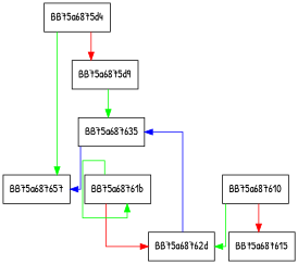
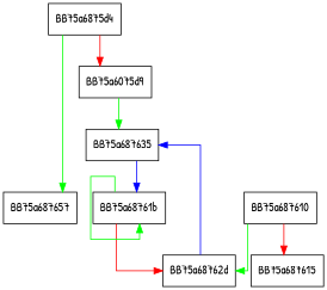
  digraph {
    fontname="Patrick Hand"
    splines=ortho
    node [fontname="Patrick Hand" shape=box]
    edge [color=green fontname="Patrick Hand"]
    BB75a6875d4
    BB75a687657
-   BB75a6875d9
+   BB75a6875d9 [label=BB75a6075d9]
    BB75a687635
    BB75a687610
    BB75a68762d
    BB75a687615
    BB75a68761b
    BB75a6875d4 -> BB75a687657
    BB75a6875d4 -> BB75a6875d9 [color=red]
    BB75a6875d9 -> BB75a687635
-   BB75a687635 -> BB75a687657 [color=blue]
+   BB75a687635 -> BB75a68761b [color=blue]
    BB75a687610 -> BB75a68762d
    BB75a687610 -> BB75a687615 [color=red]
    BB75a68762d -> BB75a687635 [color=blue]
    BB75a68761b -> BB75a68762d [color=red]
    BB75a68761b -> BB75a68761b
  }
